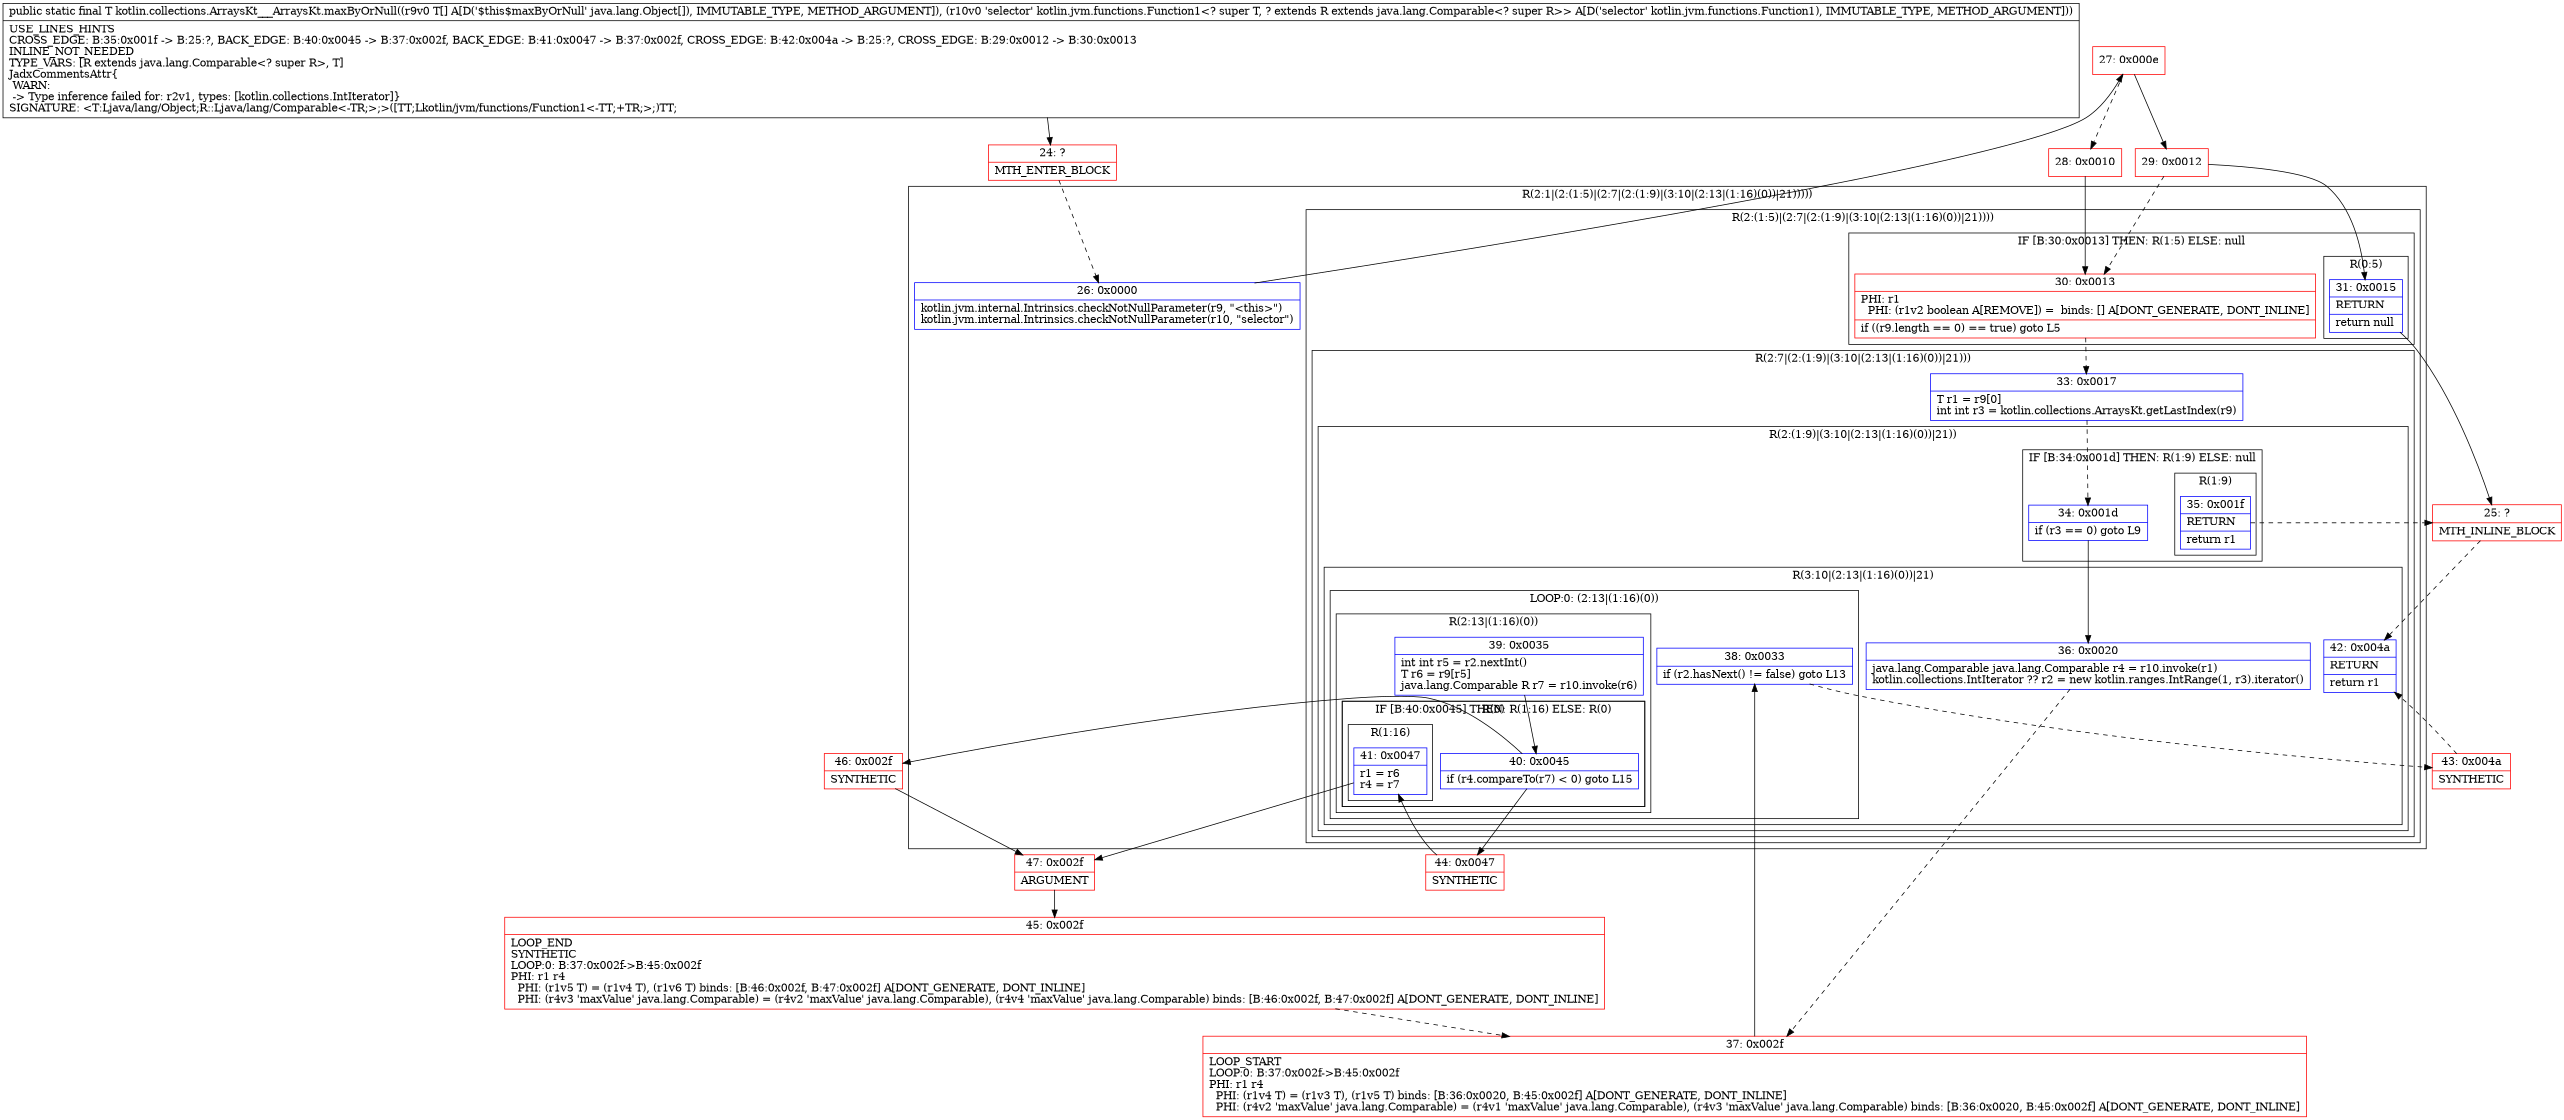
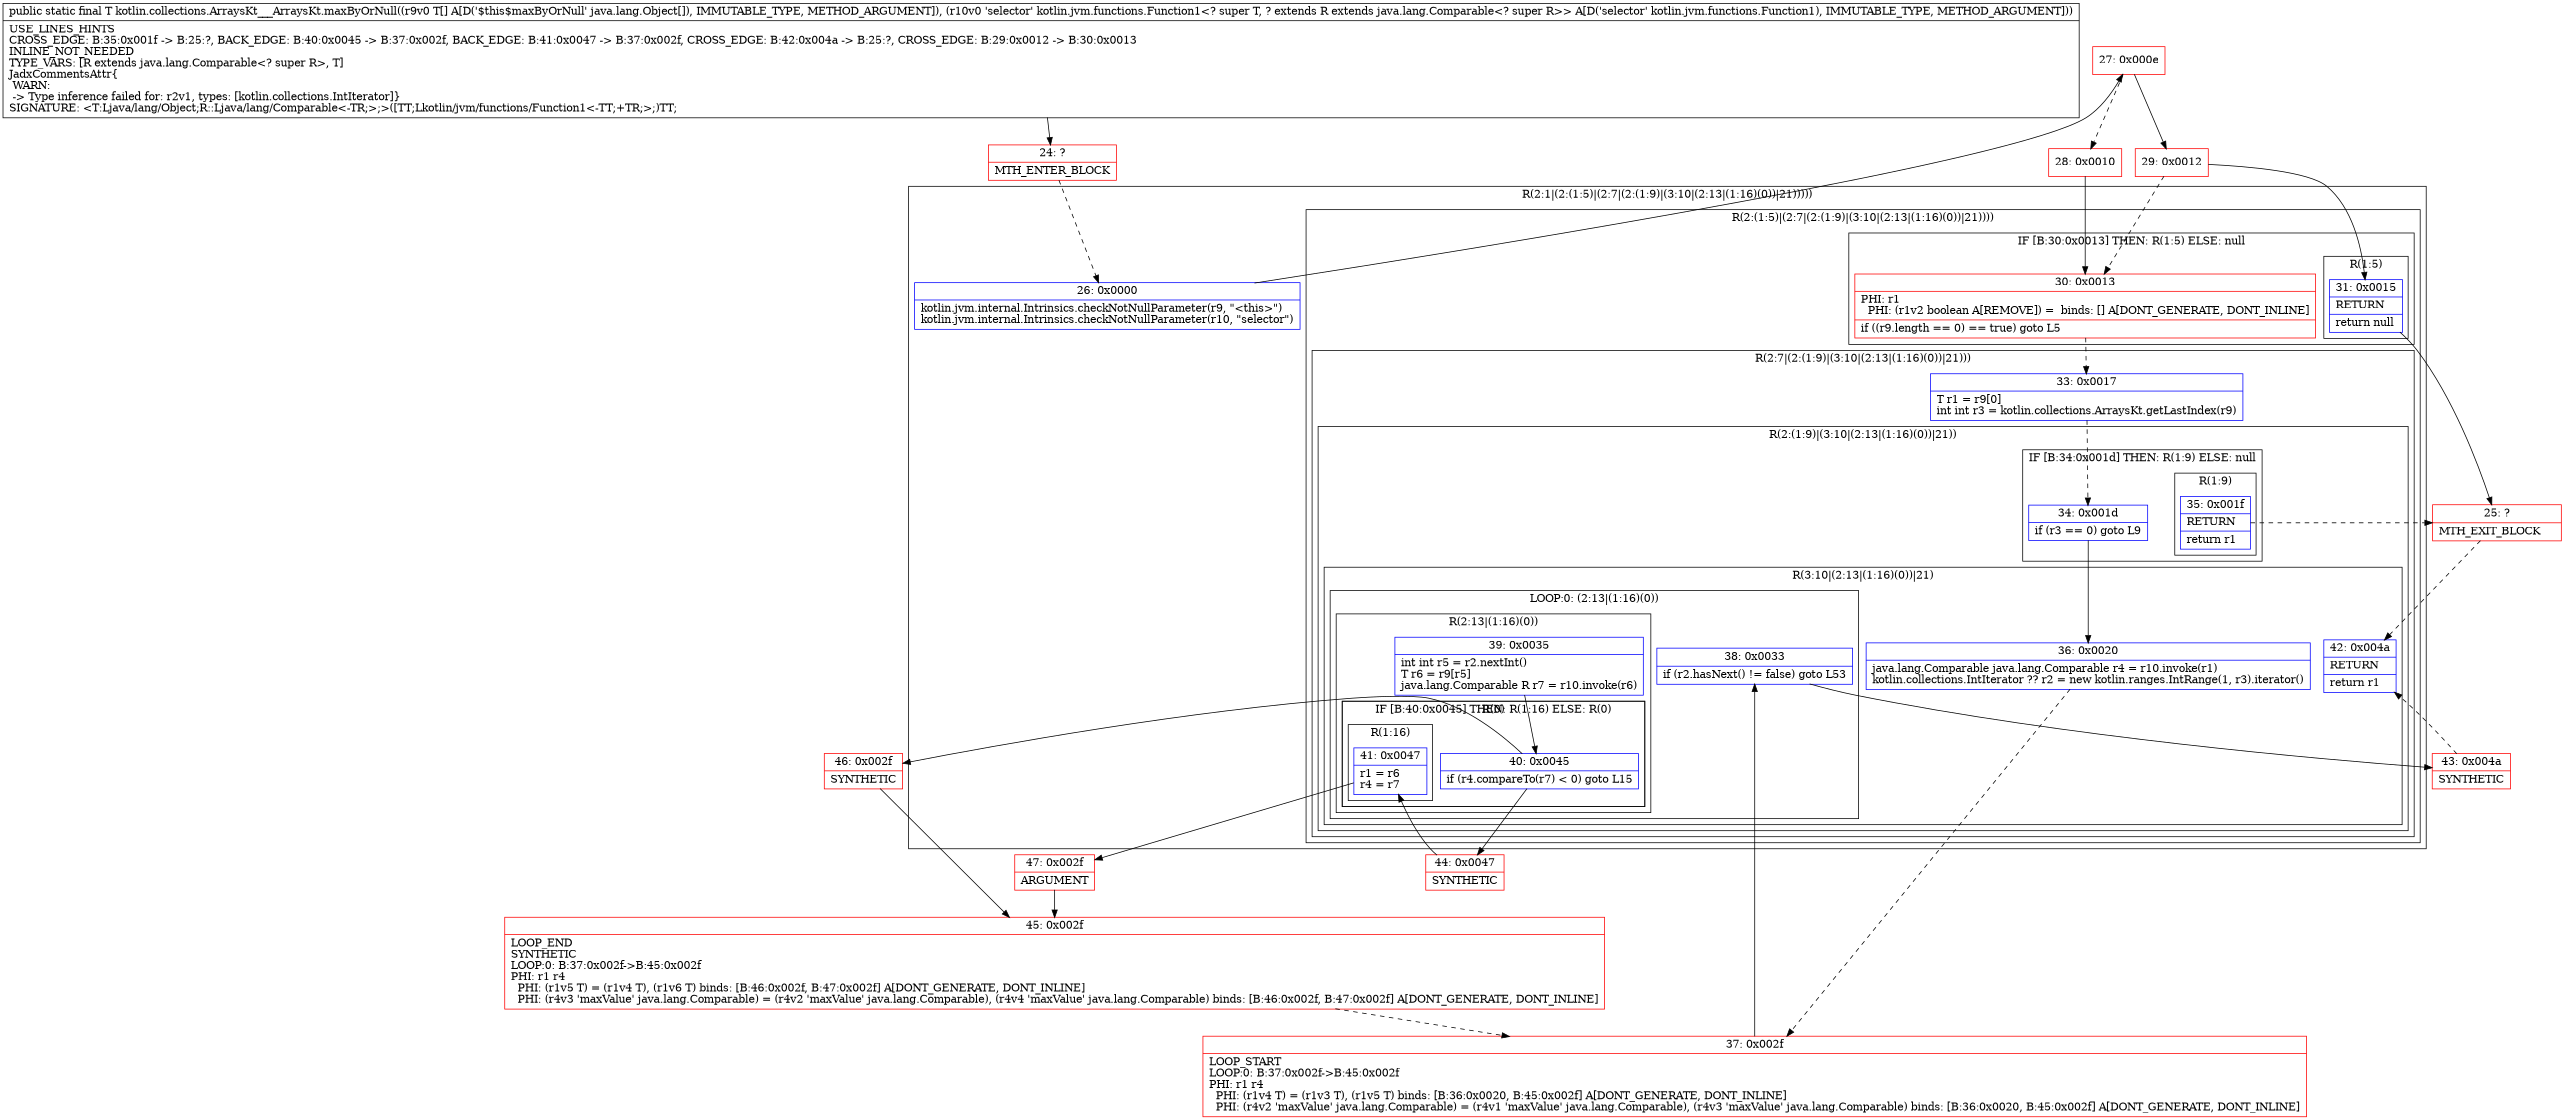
  digraph {
    node [color=red shape=record]
    edge [style=solid]
    n1 [color=blue label="{31\:\ 0x0015|RETURN\l|return null\l}"]
    n2 [label="{30\:\ 0x0013|PHI: r1 \l  PHI: (r1v2 boolean A[REMOVE]) =  binds: [] A[DONT_GENERATE, DONT_INLINE]\l|if ((r9.length == 0) == true) goto L5\l}"]
    n3 [color=blue label="{35\:\ 0x001f|RETURN\l|return r1\l}"]
    n4 [color=blue label="{34\:\ 0x001d|if (r3 == 0) goto L9\l}"]
    n5 [color=blue label="{41\:\ 0x0047|r1 = r6\lr4 = r7\l}"]
    n6 [color=blue label="{40\:\ 0x0045|if (r4.compareTo(r7) \< 0) goto L15\l}"]
    n7 [color=blue label="{39\:\ 0x0035|int int r5 = r2.nextInt()\lT r6 = r9[r5]\ljava.lang.Comparable R r7 = r10.invoke(r6)\l}"]
-   n8 [color=blue label="{38\:\ 0x0033|if (r2.hasNext() != false) goto L13\l}"]
+   n8 [color=blue label="{38\:\ 0x0033|if (r2.hasNext() != false) goto L53\l}"]
    n9 [color=blue label="{36\:\ 0x0020|java.lang.Comparable java.lang.Comparable r4 = r10.invoke(r1)\lkotlin.collections.IntIterator ?? r2 = new kotlin.ranges.IntRange(1, r3).iterator()\l}"]
    n10 [color=blue label="{42\:\ 0x004a|RETURN\l|return r1\l}"]
    n11 [color=blue label="{33\:\ 0x0017|T r1 = r9[0]\lint int r3 = kotlin.collections.ArraysKt.getLastIndex(r9)\l}"]
    n12 [color=blue label="{26\:\ 0x0000|kotlin.jvm.internal.Intrinsics.checkNotNullParameter(r9, \"\<this\>\")\lkotlin.jvm.internal.Intrinsics.checkNotNullParameter(r10, \"selector\")\l}"]
-   n13 [label="{25\:\ ?|MTH_INLINE_BLOCK\l}"]
+   n13 [label="{25\:\ ?|MTH_EXIT_BLOCK\l}"]
    n14 [label="{47\:\ 0x002f|ARGUMENT\l}"]
    n15 [label="{44\:\ 0x0047|SYNTHETIC\l}"]
    n16 [label="{46\:\ 0x002f|SYNTHETIC\l}"]
    n17 [label="{43\:\ 0x004a|SYNTHETIC\l}"]
    n18 [label="{37\:\ 0x002f|LOOP_START\lLOOP:0: B:37:0x002f\-\>B:45:0x002f\lPHI: r1 r4 \l  PHI: (r1v4 T) = (r1v3 T), (r1v5 T) binds: [B:36:0x0020, B:45:0x002f] A[DONT_GENERATE, DONT_INLINE]\l  PHI: (r4v2 'maxValue' java.lang.Comparable) = (r4v1 'maxValue' java.lang.Comparable), (r4v3 'maxValue' java.lang.Comparable) binds: [B:36:0x0020, B:45:0x002f] A[DONT_GENERATE, DONT_INLINE]\l}"]
    n19 [label="{27\:\ 0x000e}"]
    n20 [label="{28\:\ 0x0010}"]
    n21 [label="{29\:\ 0x0012}"]
    n22 [label="{45\:\ 0x002f|LOOP_END\lSYNTHETIC\lLOOP:0: B:37:0x002f\-\>B:45:0x002f\lPHI: r1 r4 \l  PHI: (r1v5 T) = (r1v4 T), (r1v6 T) binds: [B:46:0x002f, B:47:0x002f] A[DONT_GENERATE, DONT_INLINE]\l  PHI: (r4v3 'maxValue' java.lang.Comparable) = (r4v2 'maxValue' java.lang.Comparable), (r4v4 'maxValue' java.lang.Comparable) binds: [B:46:0x002f, B:47:0x002f] A[DONT_GENERATE, DONT_INLINE]\l}"]
    n23 [label="{24\:\ ?|MTH_ENTER_BLOCK\l}"]
    n24 [label="{public static final T kotlin.collections.ArraysKt___ArraysKt.maxByOrNull((r9v0 T[] A[D('$this$maxByOrNull' java.lang.Object[]), IMMUTABLE_TYPE, METHOD_ARGUMENT]), (r10v0 'selector' kotlin.jvm.functions.Function1\<? super T, ? extends R extends java.lang.Comparable\<? super R\>\> A[D('selector' kotlin.jvm.functions.Function1), IMMUTABLE_TYPE, METHOD_ARGUMENT]))  | USE_LINES_HINTS\lCROSS_EDGE: B:35:0x001f \-\> B:25:?, BACK_EDGE: B:40:0x0045 \-\> B:37:0x002f, BACK_EDGE: B:41:0x0047 \-\> B:37:0x002f, CROSS_EDGE: B:42:0x004a \-\> B:25:?, CROSS_EDGE: B:29:0x0012 \-\> B:30:0x0013\lINLINE_NOT_NEEDED\lTYPE_VARS: [R extends java.lang.Comparable\<? super R\>, T]\lJadxCommentsAttr\{\l WARN: \l \-\> Type inference failed for: r2v1, types: [kotlin.collections.IntIterator]\}\lSIGNATURE: \<T:Ljava\/lang\/Object;R::Ljava\/lang\/Comparable\<\-TR;\>;\>([TT;Lkotlin\/jvm\/functions\/Function1\<\-TT;+TR;\>;)TT;\l}" color=""]
    subgraph cluster_1 {
      label="R(2:1|(2:(1:5)|(2:7|(2:(1:9)|(3:10|(2:13|(1:16)(0))|21)))))"
      n12
      subgraph cluster_2 {
        label="R(2:(1:5)|(2:7|(2:(1:9)|(3:10|(2:13|(1:16)(0))|21))))"
        subgraph cluster_3 {
          label="IF [B:30:0x0013] THEN: R(1:5) ELSE: null"
          n2
          subgraph cluster_4 {
-           label="R(0:5)"
+           label="R(1:5)"
            n1
          }
        }
        subgraph cluster_5 {
          label="R(2:7|(2:(1:9)|(3:10|(2:13|(1:16)(0))|21)))"
          n11
          subgraph cluster_6 {
            label="R(2:(1:9)|(3:10|(2:13|(1:16)(0))|21))"
            subgraph cluster_7 {
              label="IF [B:34:0x001d] THEN: R(1:9) ELSE: null"
              n4
              subgraph cluster_8 {
                label="R(1:9)"
                n3
              }
            }
            subgraph cluster_9 {
              label="R(3:10|(2:13|(1:16)(0))|21)"
              n9
              n10
              subgraph cluster_10 {
                label="LOOP:0: (2:13|(1:16)(0))"
                n8
                subgraph cluster_11 {
                  label="R(2:13|(1:16)(0))"
                  n7
                  subgraph cluster_12 {
                    label="IF [B:40:0x0045] THEN: R(1:16) ELSE: R(0)"
                    n6
                    subgraph cluster_13 {
                      label="R(1:16)"
                      n5
                    }
                    subgraph cluster_14 {
                      label="R(0)"
                    }
                  }
                }
              }
            }
          }
        }
      }
    }
    n1 -> n13
    n2 -> n11 [style=dashed]
    n3 -> n13 [style=dashed]
    n4 -> n9
    n5 -> n14
    n6 -> n15
    n6 -> n16
    n7 -> n6
-   n8 -> n17 [style=dashed]
+   n8 -> n17
    n9 -> n18 [style=dashed]
    n11 -> n4 [style=dashed]
    n12 -> n19
    n13 -> n10 [style=dashed]
    n14 -> n22
    n15 -> n5
-   n16 -> n14
+   n16 -> n22
    n17 -> n10 [style=dashed]
    n18 -> n8
    n19 -> n20 [style=dashed]
    n19 -> n21
    n20 -> n2
    n21 -> n1
    n21 -> n2 [style=dashed]
    n22 -> n18 [style=dashed]
    n23 -> n12 [style=dashed]
    n24 -> n23
  }
